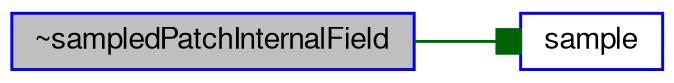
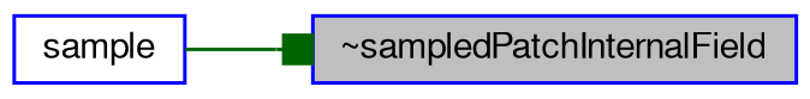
  digraph {
    rankdir=LR
    node [color=blue fontname=FreeSans fontsize=10 shape=record]
    n1 [fillcolor=grey75 fontcolor=black height=0.2 label="~sampledPatchInternalField" style=filled width=0.4]
    n2 [height=0.2 label=sample width=0.4]
-   n1 -> n2 [color=darkgreen fontname=FreeSans fontsize=10 labelfontname=FreeSans labelfontsize=10 style=solid arrowhead=box]
+   n2 -> n1 [color=darkgreen fontname=FreeSans fontsize=10 labelfontname=FreeSans labelfontsize=10 style=solid arrowhead=box]
  }
